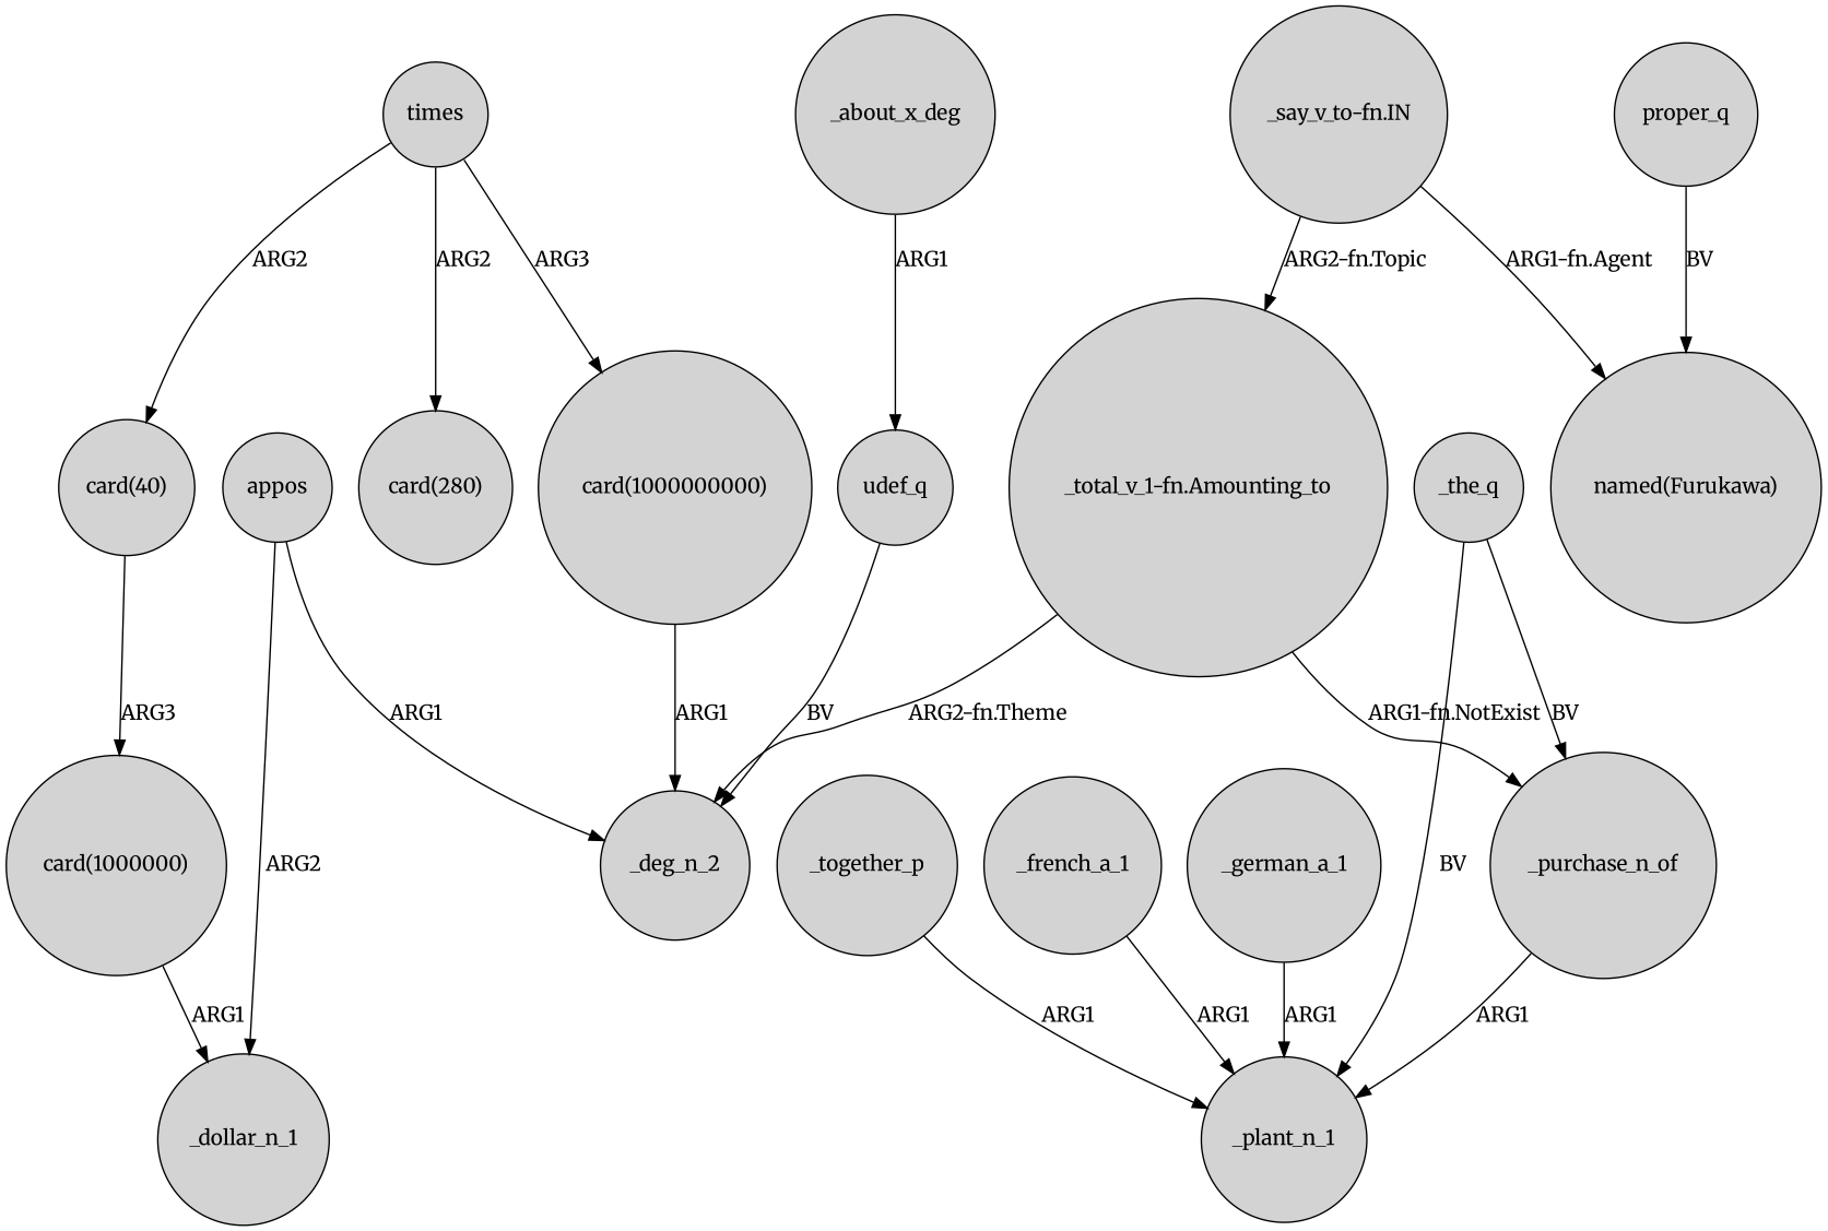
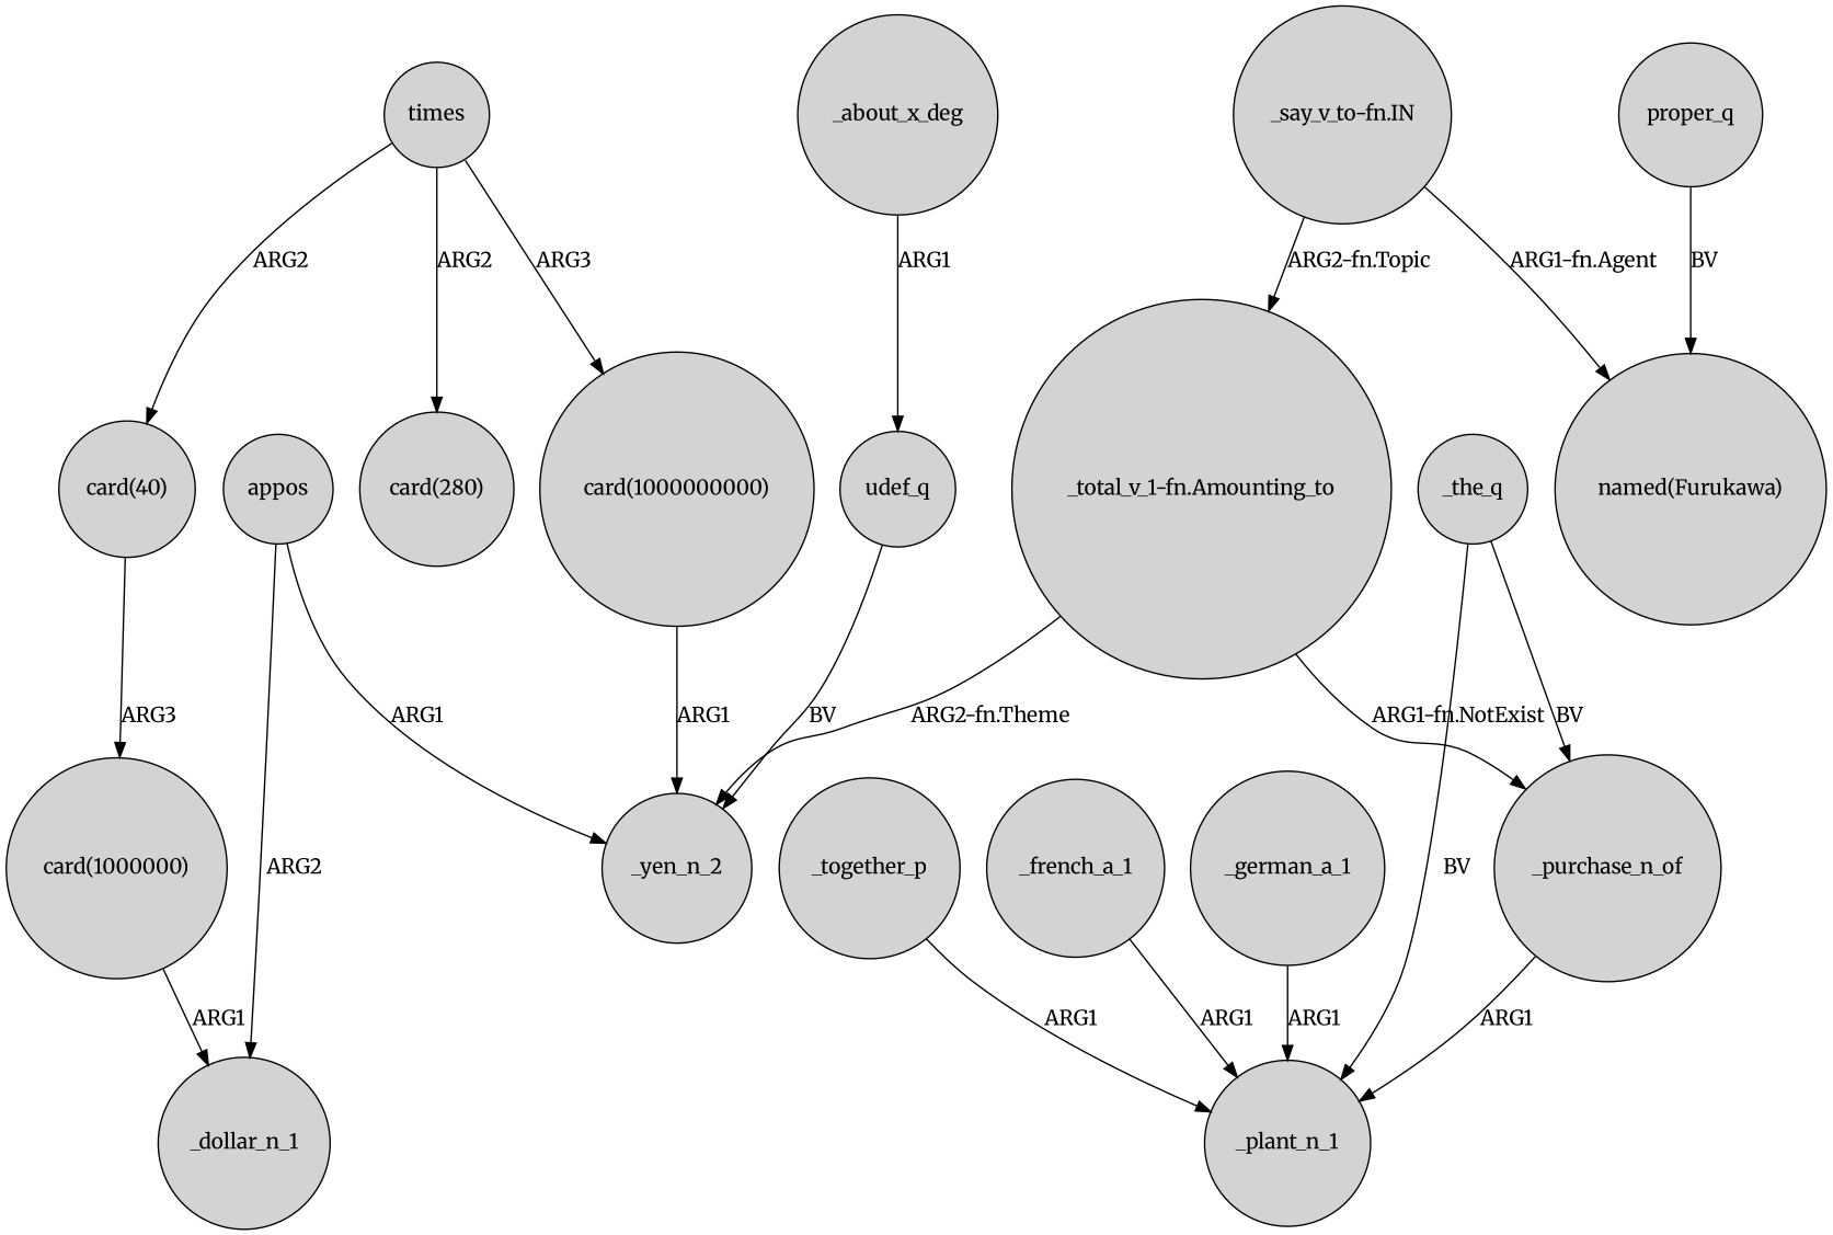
  digraph {
    fontname=Merriweather
    node [fontname=Merriweather shape=circle style=filled]
    edge [fontname=Merriweather]
    appos
    _dollar_n_1
-   _yen_n_2 [label=_deg_n_2]
+   _yen_n_2
    "card(1000000)"
    udef_q
    proper_q
    "named(Furukawa)"
    "card(1000000000)"
    times
    "card(40)"
    "card(280)"
    _the_q
    _plant_n_1
    _purchase_n_of
    _together_p
    _french_a_1
    _about_x_deg
    "_say_v_to-fn.IN"
    "_total_v_1-fn.Amounting_to"
    _german_a_1
    appos -> _dollar_n_1 [label=ARG2]
    appos -> _yen_n_2 [label=ARG1]
    "card(1000000)" -> _dollar_n_1 [label=ARG1]
    udef_q -> _yen_n_2 [label=BV]
    proper_q -> "named(Furukawa)" [label=BV]
    "card(1000000000)" -> _yen_n_2 [label=ARG1]
    times -> "card(1000000000)" [label=ARG3]
    times -> "card(40)" [label=ARG2]
    times -> "card(280)" [label=ARG2]
    "card(40)" -> "card(1000000)" [label=ARG3]
    _the_q -> _plant_n_1 [label=BV]
    _the_q -> _purchase_n_of [label=BV]
    _purchase_n_of -> _plant_n_1 [label=ARG1]
    _together_p -> _plant_n_1 [label=ARG1]
    _french_a_1 -> _plant_n_1 [label=ARG1]
    _about_x_deg -> udef_q [label=ARG1]
    "_say_v_to-fn.IN" -> "named(Furukawa)" [label="ARG1-fn.Agent"]
    "_say_v_to-fn.IN" -> "_total_v_1-fn.Amounting_to" [label="ARG2-fn.Topic"]
    "_total_v_1-fn.Amounting_to" -> _yen_n_2 [label="ARG2-fn.Theme"]
    "_total_v_1-fn.Amounting_to" -> _purchase_n_of [label="ARG1-fn.NotExist"]
    _german_a_1 -> _plant_n_1 [label=ARG1]
  }
